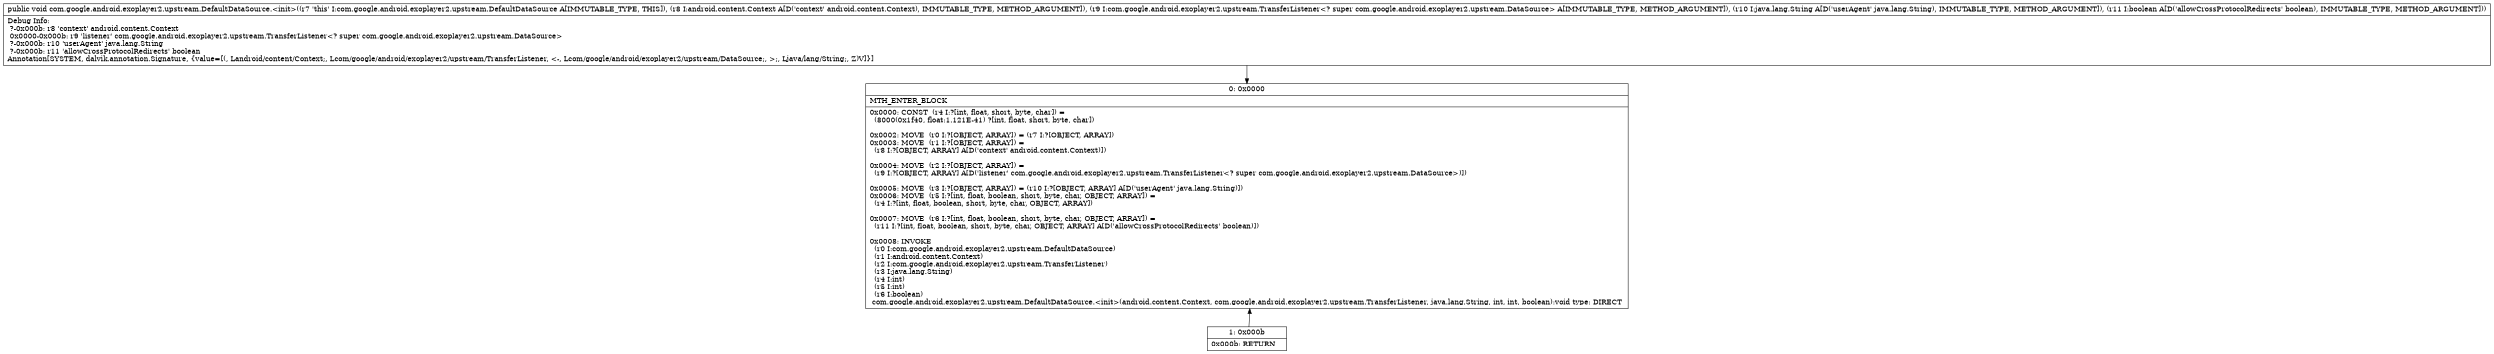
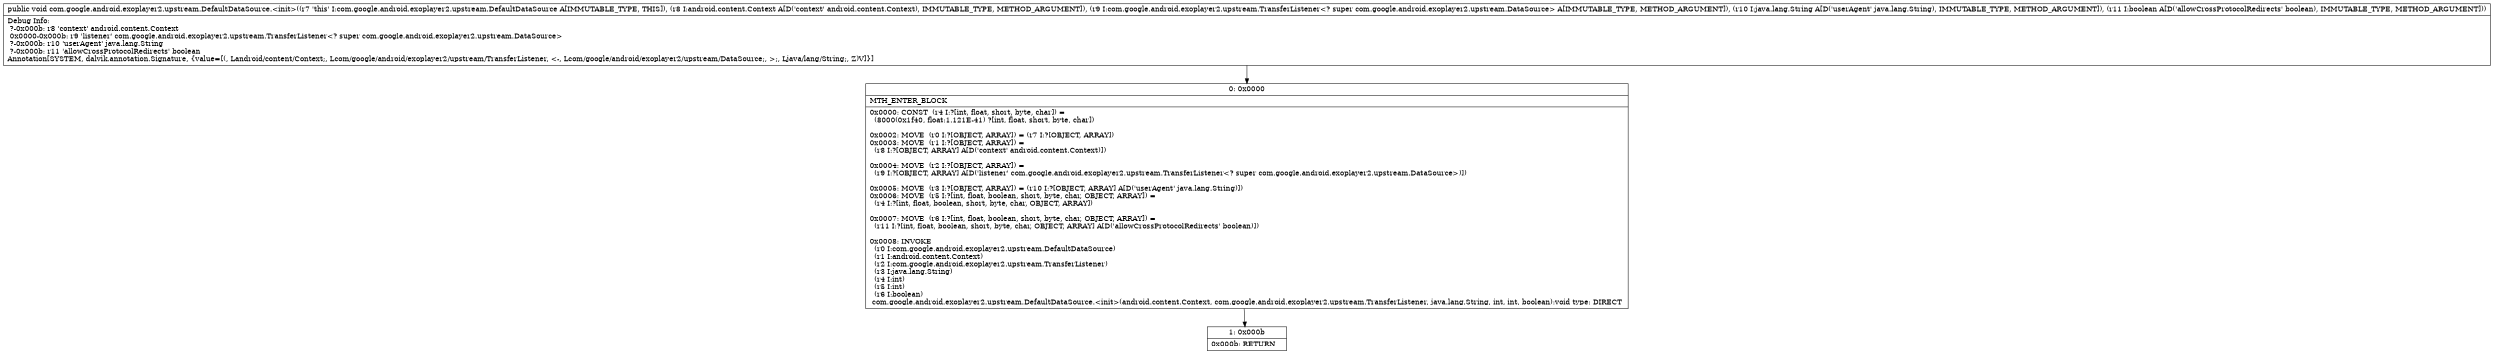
  digraph {
    node [shape=record]
    n1 [label="{0\:\ 0x0000|MTH_ENTER_BLOCK\l|0x0000: CONST  (r4 I:?[int, float, short, byte, char]) = \l  (8000(0x1f40, float:1.121E\-41) ?[int, float, short, byte, char])\l \l0x0002: MOVE  (r0 I:?[OBJECT, ARRAY]) = (r7 I:?[OBJECT, ARRAY]) \l0x0003: MOVE  (r1 I:?[OBJECT, ARRAY]) = \l  (r8 I:?[OBJECT, ARRAY] A[D('context' android.content.Context)])\l \l0x0004: MOVE  (r2 I:?[OBJECT, ARRAY]) = \l  (r9 I:?[OBJECT, ARRAY] A[D('listener' com.google.android.exoplayer2.upstream.TransferListener\<? super com.google.android.exoplayer2.upstream.DataSource\>)])\l \l0x0005: MOVE  (r3 I:?[OBJECT, ARRAY]) = (r10 I:?[OBJECT, ARRAY] A[D('userAgent' java.lang.String)]) \l0x0006: MOVE  (r5 I:?[int, float, boolean, short, byte, char, OBJECT, ARRAY]) = \l  (r4 I:?[int, float, boolean, short, byte, char, OBJECT, ARRAY])\l \l0x0007: MOVE  (r6 I:?[int, float, boolean, short, byte, char, OBJECT, ARRAY]) = \l  (r11 I:?[int, float, boolean, short, byte, char, OBJECT, ARRAY] A[D('allowCrossProtocolRedirects' boolean)])\l \l0x0008: INVOKE  \l  (r0 I:com.google.android.exoplayer2.upstream.DefaultDataSource)\l  (r1 I:android.content.Context)\l  (r2 I:com.google.android.exoplayer2.upstream.TransferListener)\l  (r3 I:java.lang.String)\l  (r4 I:int)\l  (r5 I:int)\l  (r6 I:boolean)\l com.google.android.exoplayer2.upstream.DefaultDataSource.\<init\>(android.content.Context, com.google.android.exoplayer2.upstream.TransferListener, java.lang.String, int, int, boolean):void type: DIRECT \l}"]
    n2 [label="{1\:\ 0x000b|0x000b: RETURN   \l}"]
    n3 [label="{public void com.google.android.exoplayer2.upstream.DefaultDataSource.\<init\>((r7 'this' I:com.google.android.exoplayer2.upstream.DefaultDataSource A[IMMUTABLE_TYPE, THIS]), (r8 I:android.content.Context A[D('context' android.content.Context), IMMUTABLE_TYPE, METHOD_ARGUMENT]), (r9 I:com.google.android.exoplayer2.upstream.TransferListener\<? super com.google.android.exoplayer2.upstream.DataSource\> A[IMMUTABLE_TYPE, METHOD_ARGUMENT]), (r10 I:java.lang.String A[D('userAgent' java.lang.String), IMMUTABLE_TYPE, METHOD_ARGUMENT]), (r11 I:boolean A[D('allowCrossProtocolRedirects' boolean), IMMUTABLE_TYPE, METHOD_ARGUMENT]))  | Debug Info:\l  ?\-0x000b: r8 'context' android.content.Context\l  0x0000\-0x000b: r9 'listener' com.google.android.exoplayer2.upstream.TransferListener\<? super com.google.android.exoplayer2.upstream.DataSource\>\l  ?\-0x000b: r10 'userAgent' java.lang.String\l  ?\-0x000b: r11 'allowCrossProtocolRedirects' boolean\lAnnotation[SYSTEM, dalvik.annotation.Signature, \{value=[(, Landroid\/content\/Context;, Lcom\/google\/android\/exoplayer2\/upstream\/TransferListener, \<\-, Lcom\/google\/android\/exoplayer2\/upstream\/DataSource;, \>;, Ljava\/lang\/String;, Z)V]\}]\l}"]
-   n2 -> n1
+   n1 -> n2
    n3 -> n1
  }
